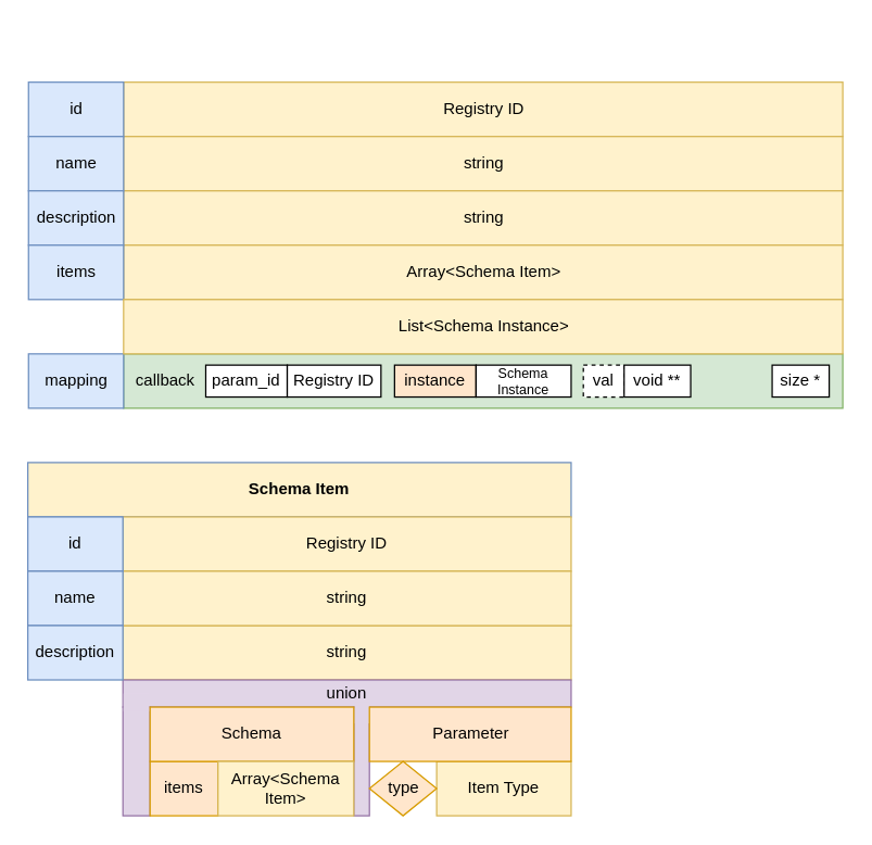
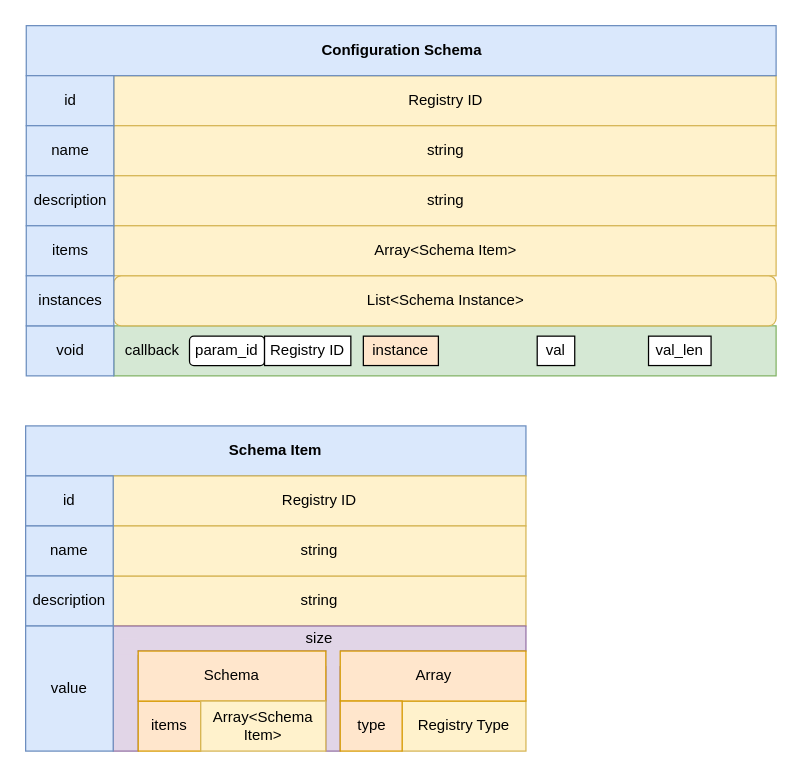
  <mxCell id="0" />
  <mxCell id="1" parent="0" />
  <mxCell id="2" value="string" style="rounded=0;whiteSpace=wrap;html=1;fillColor=#fff2cc;strokeColor=#d6b656;" parent="1" vertex="1"><mxGeometry x="90" y="460" width="330" height="40" as="geometry" /></mxCell>
  <mxCell id="3" value="Registry ID" style="rounded=0;whiteSpace=wrap;html=1;fillColor=#fff2cc;strokeColor=#d6b656;align=center;" parent="1" vertex="1"><mxGeometry x="90.5" y="60" width="529.5" height="40" as="geometry" /></mxCell>
  <mxCell id="4" value="string" style="rounded=0;whiteSpace=wrap;html=1;fillColor=#fff2cc;strokeColor=#d6b656;" parent="1" vertex="1"><mxGeometry x="90.5" y="100" width="529.5" height="40" as="geometry" /></mxCell>
  <mxCell id="5" value="string" style="rounded=0;whiteSpace=wrap;html=1;fillColor=#fff2cc;strokeColor=#d6b656;" parent="1" vertex="1"><mxGeometry x="90.5" y="140" width="529.5" height="40" as="geometry" /></mxCell>
+ <mxCell id="6" value="&lt;b&gt;Configuration Schema&lt;/b&gt;" style="rounded=0;whiteSpace=wrap;html=1;align=center;fillColor=#dae8fc;strokeColor=#6c8ebf;" parent="1" vertex="1"><mxGeometry x="20.5" y="20" width="599.5" height="40" as="geometry" /></mxCell>
  <mxCell id="7" value="" style="rounded=0;whiteSpace=wrap;html=1;fillColor=#d5e8d4;strokeColor=#82b366;" parent="1" vertex="1"><mxGeometry x="90.5" y="260" width="529.5" height="40" as="geometry" /></mxCell>
  <mxCell id="8" value="&lt;font style=&quot;font-size: 12px&quot;&gt;callback&lt;br&gt;&lt;/font&gt;" style="text;html=1;align=center;verticalAlign=middle;resizable=0;points=[];autosize=1;strokeColor=none;fillColor=none;fontSize=6;" parent="1" vertex="1"><mxGeometry x="91" y="275" width="60" height="10" as="geometry" /></mxCell>
- <mxCell id="9" value="param_id" style="rounded=0;whiteSpace=wrap;html=1;" parent="1" vertex="1"><mxGeometry x="151" y="268.25" width="60" height="23.5" as="geometry" /></mxCell>
+ <mxCell id="9" value="param_id" style="whiteSpace=wrap;html=1;rounded=1;" parent="1" vertex="1"><mxGeometry x="151" y="268.25" width="60" height="23.5" as="geometry" /></mxCell>
  <mxCell id="10" value="instance" style="rounded=0;whiteSpace=wrap;html=1;fillColor=#ffe6cc;" parent="1" vertex="1"><mxGeometry x="290" y="268.25" width="60" height="23.5" as="geometry" /></mxCell>
- <mxCell id="11" value="Schema Instance" style="rounded=0;whiteSpace=wrap;html=1;fontSize=10;" parent="1" vertex="1"><mxGeometry x="350" y="268.25" width="70" height="23.5" as="geometry" /></mxCell>
  <mxCell id="12" value="Registry ID" style="rounded=0;whiteSpace=wrap;html=1;" parent="1" vertex="1"><mxGeometry x="211" y="268.25" width="69" height="23.5" as="geometry" /></mxCell>
- <mxCell id="14" value="size *" style="rounded=0;whiteSpace=wrap;html=1;" parent="1" vertex="1"><mxGeometry x="568" y="268.25" width="42" height="23.5" as="geometry" /></mxCell>
- <mxCell id="15" value="&lt;b&gt;Schema Item&lt;/b&gt;" style="rounded=0;whiteSpace=wrap;html=1;align=center;fillColor=#fff2cc;strokeColor=#6c8ebf;" parent="1" vertex="1"><mxGeometry x="20" y="340" width="400" height="40" as="geometry" /></mxCell>
- <mxCell id="16" value="union" style="rounded=0;whiteSpace=wrap;html=1;fillColor=#e1d5e7;strokeColor=#9673a6;" parent="1" vertex="1"><mxGeometry x="90" y="500" width="330" height="20" as="geometry" /></mxCell>
+ <mxCell id="13" value="val_len" style="rounded=0;whiteSpace=wrap;html=1;" parent="1" vertex="1"><mxGeometry x="518" y="268.25" width="50" height="23.5" as="geometry" /></mxCell>
+ <mxCell id="15" value="&lt;b&gt;Schema Item&lt;/b&gt;" style="rounded=0;whiteSpace=wrap;html=1;align=center;fillColor=#dae8fc;strokeColor=#6c8ebf;" parent="1" vertex="1"><mxGeometry x="20" y="340" width="400" height="40" as="geometry" /></mxCell>
+ <mxCell id="16" value="size" style="rounded=0;whiteSpace=wrap;html=1;fillColor=#e1d5e7;strokeColor=#9673a6;" parent="1" vertex="1"><mxGeometry x="90" y="500" width="330" height="20" as="geometry" /></mxCell>
  <mxCell id="17" value="" style="rounded=0;whiteSpace=wrap;html=1;fillColor=#e1d5e7;strokeColor=#9673a6;gradientColor=none;" parent="1" vertex="1"><mxGeometry x="90" y="520" width="20" height="80" as="geometry" /></mxCell>
  <mxCell id="18" value="" style="rounded=0;whiteSpace=wrap;html=1;fillColor=#e1d5e7;strokeColor=none;gradientColor=none;" parent="1" vertex="1"><mxGeometry x="90.5" y="510" width="19" height="13" as="geometry" /></mxCell>
  <mxCell id="19" value="Array&amp;lt;Schema Item&amp;gt;" style="rounded=0;whiteSpace=wrap;html=1;fillColor=#fff2cc;strokeColor=#d6b656;" parent="1" vertex="1"><mxGeometry x="90.5" y="180" width="529.5" height="40" as="geometry" /></mxCell>
  <mxCell id="20" value="items" style="rounded=0;whiteSpace=wrap;html=1;fillColor=#ffe6cc;strokeColor=#d79b00;" parent="1" vertex="1"><mxGeometry x="110" y="560" width="50" height="40" as="geometry" /></mxCell>
  <mxCell id="21" value="id" style="rounded=0;whiteSpace=wrap;html=1;align=center;fillColor=#dae8fc;strokeColor=#6c8ebf;" parent="1" vertex="1"><mxGeometry x="20.5" y="60" width="70" height="40" as="geometry" /></mxCell>
  <mxCell id="22" value="name" style="rounded=0;whiteSpace=wrap;html=1;fillColor=#dae8fc;strokeColor=#6c8ebf;" parent="1" vertex="1"><mxGeometry x="20.5" y="100" width="70" height="40" as="geometry" /></mxCell>
  <mxCell id="23" value="description" style="rounded=0;whiteSpace=wrap;html=1;fillColor=#dae8fc;strokeColor=#6c8ebf;" parent="1" vertex="1"><mxGeometry x="20.5" y="140" width="70" height="40" as="geometry" /></mxCell>
  <mxCell id="24" value="items" style="rounded=0;whiteSpace=wrap;html=1;fillColor=#dae8fc;strokeColor=#6c8ebf;" parent="1" vertex="1"><mxGeometry x="20.5" y="180" width="70" height="40" as="geometry" /></mxCell>
- <mxCell id="25" value="mapping" style="rounded=0;whiteSpace=wrap;html=1;fillColor=#dae8fc;strokeColor=#6c8ebf;" parent="1" vertex="1"><mxGeometry x="20.5" y="260" width="70" height="40" as="geometry" /></mxCell>
- <mxCell id="26" value="Item Type" style="rounded=0;whiteSpace=wrap;html=1;fillColor=#fff2cc;strokeColor=#d6b656;" parent="1" vertex="1"><mxGeometry x="321" y="560" width="99" height="40" as="geometry" /></mxCell>
+ <mxCell id="25" value="void" style="rounded=0;whiteSpace=wrap;html=1;fillColor=#dae8fc;strokeColor=#6c8ebf;" parent="1" vertex="1"><mxGeometry x="20.5" y="260" width="70" height="40" as="geometry" /></mxCell>
+ <mxCell id="26" value="Registry Type" style="rounded=0;whiteSpace=wrap;html=1;fillColor=#fff2cc;strokeColor=#d6b656;" parent="1" vertex="1"><mxGeometry x="321" y="560" width="99" height="40" as="geometry" /></mxCell>
  <mxCell id="27" value="Registry ID" style="rounded=0;whiteSpace=wrap;html=1;fillColor=#fff2cc;strokeColor=#d6b656;" parent="1" vertex="1"><mxGeometry x="90" y="380" width="330" height="40" as="geometry" /></mxCell>
  <mxCell id="28" value="string" style="rounded=0;whiteSpace=wrap;html=1;fillColor=#fff2cc;strokeColor=#d6b656;" parent="1" vertex="1"><mxGeometry x="90" y="420" width="330" height="40" as="geometry" /></mxCell>
  <mxCell id="29" value="id" style="rounded=0;whiteSpace=wrap;html=1;align=center;fillColor=#dae8fc;strokeColor=#6c8ebf;" parent="1" vertex="1"><mxGeometry x="20" y="380" width="70" height="40" as="geometry" /></mxCell>
  <mxCell id="30" value="name" style="rounded=0;whiteSpace=wrap;html=1;fillColor=#dae8fc;strokeColor=#6c8ebf;" parent="1" vertex="1"><mxGeometry x="20" y="420" width="70" height="40" as="geometry" /></mxCell>
  <mxCell id="31" value="description" style="rounded=0;whiteSpace=wrap;html=1;fillColor=#dae8fc;strokeColor=#6c8ebf;" parent="1" vertex="1"><mxGeometry x="20" y="460" width="70" height="40" as="geometry" /></mxCell>
- <mxCell id="33" value="List&amp;lt;Schema Instance&amp;gt;" style="rounded=0;whiteSpace=wrap;html=1;fillColor=#fff2cc;strokeColor=#d6b656;" parent="1" vertex="1"><mxGeometry x="90.5" y="220" width="529.5" height="40" as="geometry" /></mxCell>
- <mxCell id="35" value="val" style="rounded=0;whiteSpace=wrap;html=1;dashed=1;" parent="1" vertex="1"><mxGeometry x="429" y="268.25" width="30" height="23.5" as="geometry" /></mxCell>
- <mxCell id="36" value="void **" style="rounded=0;whiteSpace=wrap;html=1;" parent="1" vertex="1"><mxGeometry x="459" y="268.25" width="49" height="23.5" as="geometry" /></mxCell>
+ <mxCell id="32" value="value" style="rounded=0;whiteSpace=wrap;html=1;fillColor=#dae8fc;strokeColor=#6c8ebf;" parent="1" vertex="1"><mxGeometry x="20" y="500" width="70" height="100" as="geometry" /></mxCell>
+ <mxCell id="33" value="List&amp;lt;Schema Instance&amp;gt;" style="whiteSpace=wrap;html=1;fillColor=#fff2cc;strokeColor=#d6b656;rounded=1;" parent="1" vertex="1"><mxGeometry x="90.5" y="220" width="529.5" height="40" as="geometry" /></mxCell>
+ <mxCell id="34" value="instances" style="rounded=0;whiteSpace=wrap;html=1;fillColor=#dae8fc;strokeColor=#6c8ebf;" parent="1" vertex="1"><mxGeometry x="20.5" y="220" width="70" height="40" as="geometry" /></mxCell>
+ <mxCell id="35" value="val" style="rounded=0;whiteSpace=wrap;html=1;" parent="1" vertex="1"><mxGeometry x="429" y="268.25" width="30" height="23.5" as="geometry" /></mxCell>
  <mxCell id="37" value="" style="group" parent="1" vertex="1" connectable="0"><mxGeometry x="260" y="516" width="11.5" height="84" as="geometry" /></mxCell>
  <mxCell id="38" value="" style="rounded=0;whiteSpace=wrap;html=1;fillColor=#e1d5e7;strokeColor=#9673a6;" parent="37" vertex="1"><mxGeometry y="4" width="11.5" height="80" as="geometry" /></mxCell>
  <mxCell id="39" value="" style="rounded=0;whiteSpace=wrap;html=1;fillColor=#e1d5e7;strokeColor=none;gradientColor=none;" parent="37" vertex="1"><mxGeometry x="0.5" width="11" height="16" as="geometry" /></mxCell>
- <mxCell id="40" value="Parameter" style="rounded=0;whiteSpace=wrap;html=1;fillColor=#ffe6cc;strokeColor=#d79b00;" parent="1" vertex="1"><mxGeometry x="271.5" y="520" width="148.5" height="40" as="geometry" /></mxCell>
- <mxCell id="41" value="type" style="rhombus;whiteSpace=wrap;html=1;fillColor=#ffe6cc;strokeColor=#d79b00;" parent="1" vertex="1"><mxGeometry x="271.5" y="560" width="49.5" height="40" as="geometry" /></mxCell>
+ <mxCell id="40" value="Array" style="rounded=0;whiteSpace=wrap;html=1;fillColor=#ffe6cc;strokeColor=#d79b00;" parent="1" vertex="1"><mxGeometry x="271.5" y="520" width="148.5" height="40" as="geometry" /></mxCell>
+ <mxCell id="41" value="type" style="rounded=0;whiteSpace=wrap;html=1;fillColor=#ffe6cc;strokeColor=#d79b00;" parent="1" vertex="1"><mxGeometry x="271.5" y="560" width="49.5" height="40" as="geometry" /></mxCell>
  <mxCell id="42" value="Schema" style="rounded=0;whiteSpace=wrap;html=1;fillColor=#ffe6cc;strokeColor=#d79b00;" parent="1" vertex="1"><mxGeometry x="110" y="520" width="150" height="40" as="geometry" /></mxCell>
  <mxCell id="43" value="Array&amp;lt;Schema Item&amp;gt;" style="rounded=0;whiteSpace=wrap;html=1;fillColor=#fff2cc;strokeColor=#d6b656;" parent="1" vertex="1"><mxGeometry x="160" y="560" width="100" height="40" as="geometry" /></mxCell>
